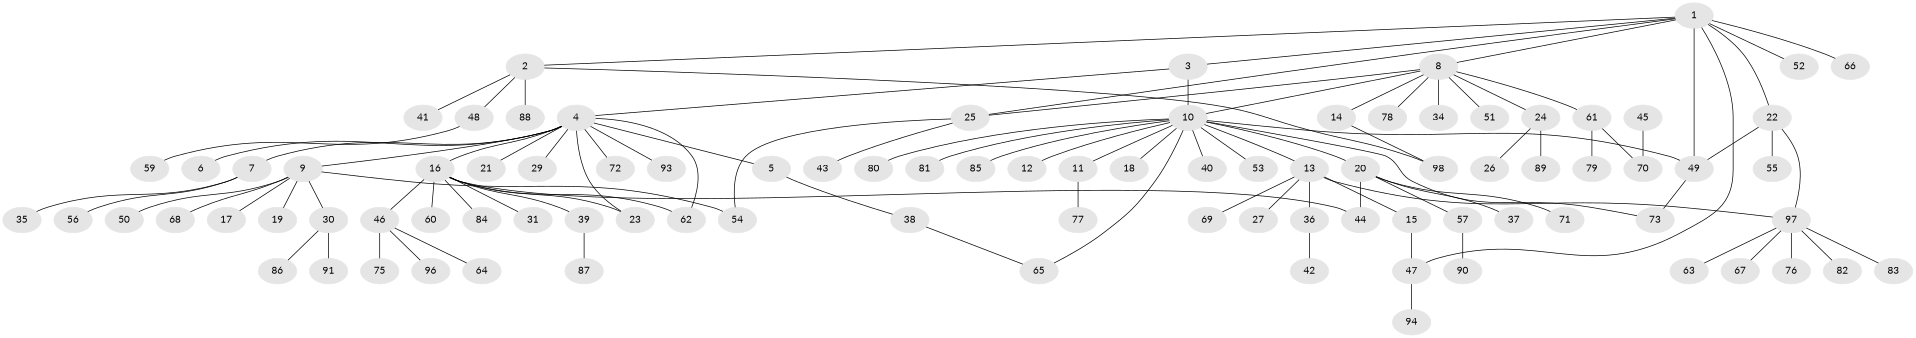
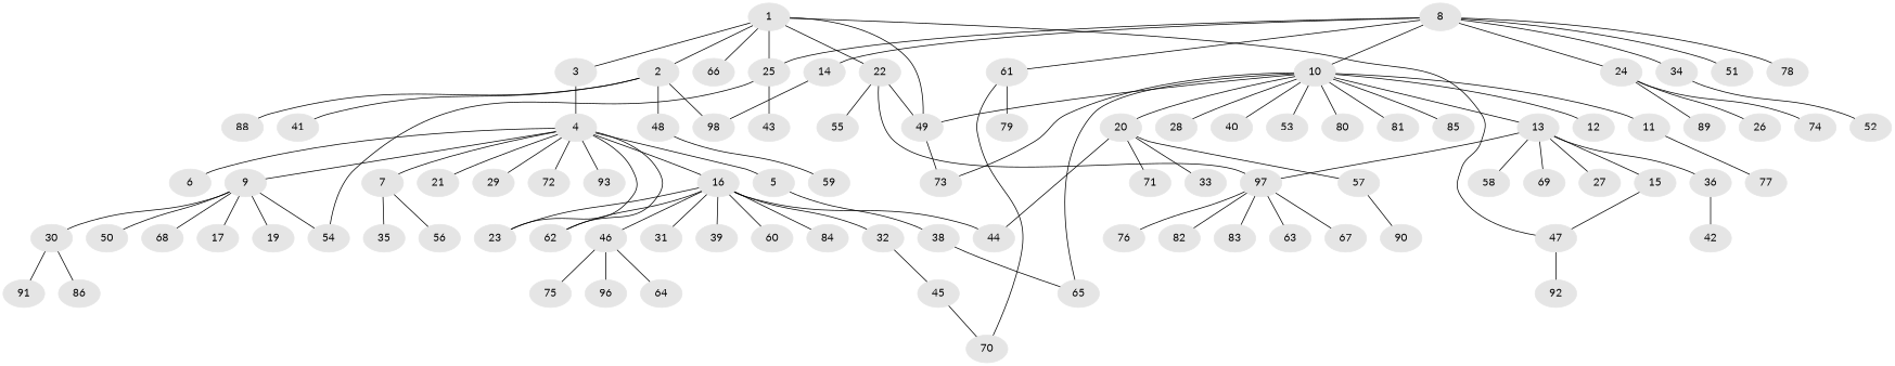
  graph {
    fontname=Lato
    node [color=gray90 fontname=Lato style=filled]
    edge [fontname=Lato]
    1
    2
    3
    8
    22
    25
    47
    49
    52
    66
    n11 [label=98]
    41
    48
    88
    4
    10
    14
    24
    34
    51
    61
    78
    n23 [label=97]
    55
    54
    43
-   94
+   94 [label=92]
    73
    59
    5
    6
    7
    9
    16
    21
    23
    29
    62
    72
    93
    11
    12
    13
-   18
+   18 [label=28]
    20
    40
    53
    65
    80
    81
    85
    38
    35
    56
    17
    19
    30
    50
    68
    31
+   32
    39
    44
    46
    60
    84
    26
+   74
    89
    70
    79
    86
    91
    77
    15
    27
    36
+   58
    69
-   33 [label=37]
+   33
    57
    71
    42
    63
    67
    76
    82
    83
    45
-   87
    64
    75
    n93 [label=96]
    90
    1 -- 2
    1 -- 3
-   1 -- 8
    1 -- 22
    1 -- 25
    1 -- 47
    1 -- 49
-   1 -- 52
+   34 -- 52
    1 -- 66
    2 -- n11
    2 -- 41
    2 -- 48
    2 -- 88
    3 -- 4
-   3 -- 10
    8 -- 25
    8 -- 10
    8 -- 14
    8 -- 24
    8 -- 34
    8 -- 51
    8 -- 61
    8 -- 78
    22 -- 49
    22 -- n23
    22 -- 55
    25 -- 54
    25 -- 43
    47 -- 94
    49 -- 73
    48 -- 59
    4 -- 5
    4 -- 6
    4 -- 7
    4 -- 9
    4 -- 16
    4 -- 21
    4 -- 23
    4 -- 29
    4 -- 62
    4 -- 72
    4 -- 93
    10 -- 49
    10 -- 73
    10 -- 11
    10 -- 12
    10 -- 13
    10 -- 18
    10 -- 20
    10 -- 40
    10 -- 53
    10 -- 65
    10 -- 80
    10 -- 81
    10 -- 85
    14 -- n11
    24 -- 26
+   24 -- 74
    24 -- 89
    61 -- 70
    61 -- 79
    n23 -- 63
    n23 -- 67
    n23 -- 76
    n23 -- 82
    n23 -- 83
    5 -- 38
    7 -- 35
    7 -- 56
    9 -- 54
    9 -- 17
    9 -- 19
    9 -- 30
    9 -- 50
    9 -- 68
    16 -- 23
    16 -- 62
    16 -- 31
+   16 -- 32
    16 -- 39
    16 -- 44
    16 -- 46
    16 -- 60
    16 -- 84
    11 -- 77
    13 -- n23
    13 -- 15
    13 -- 27
    13 -- 36
+   13 -- 58
    13 -- 69
    20 -- 44
    20 -- 33
    20 -- 57
    20 -- 71
    38 -- 65
    30 -- 86
    30 -- 91
-   39 -- 87
+   32 -- 45
    46 -- 64
    46 -- 75
    46 -- n93
    15 -- 47
    36 -- 42
    57 -- 90
    45 -- 70
  }
